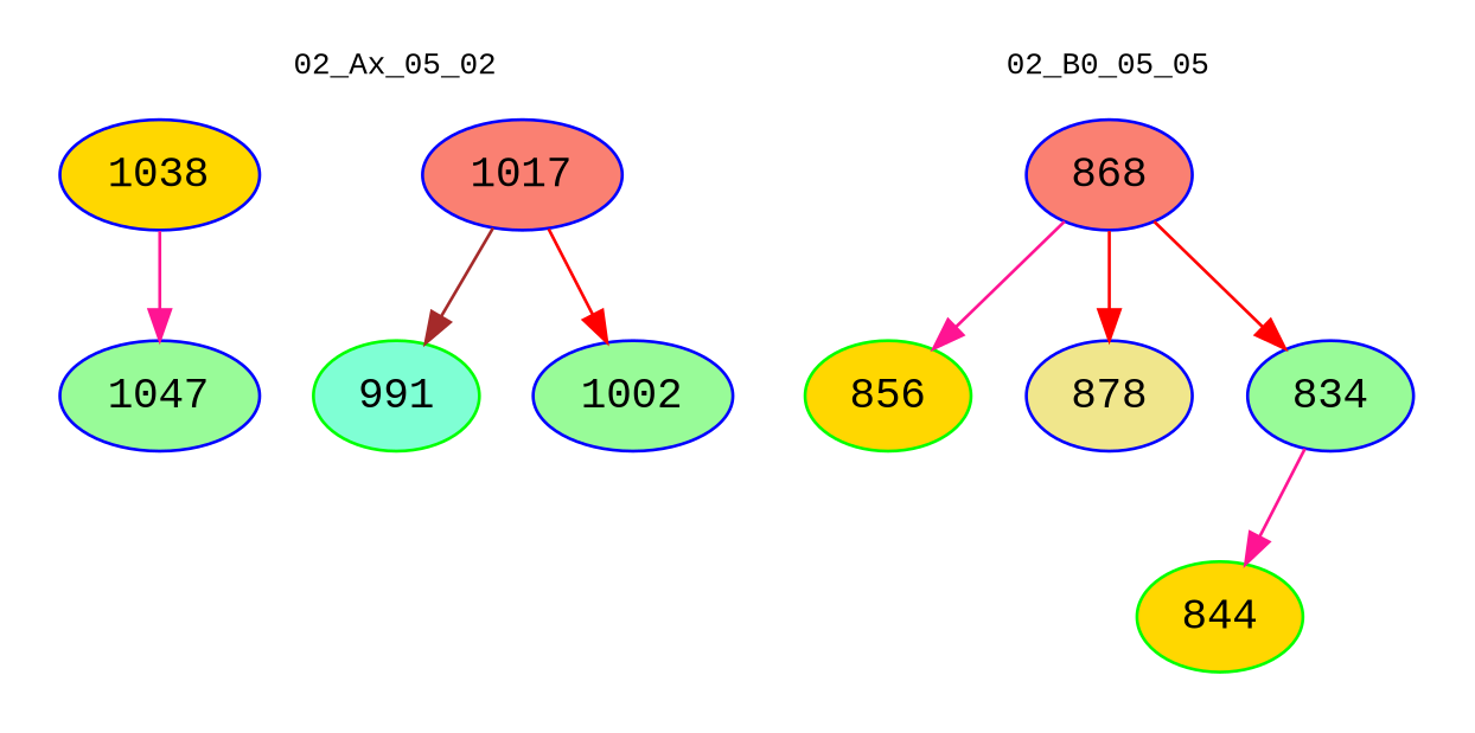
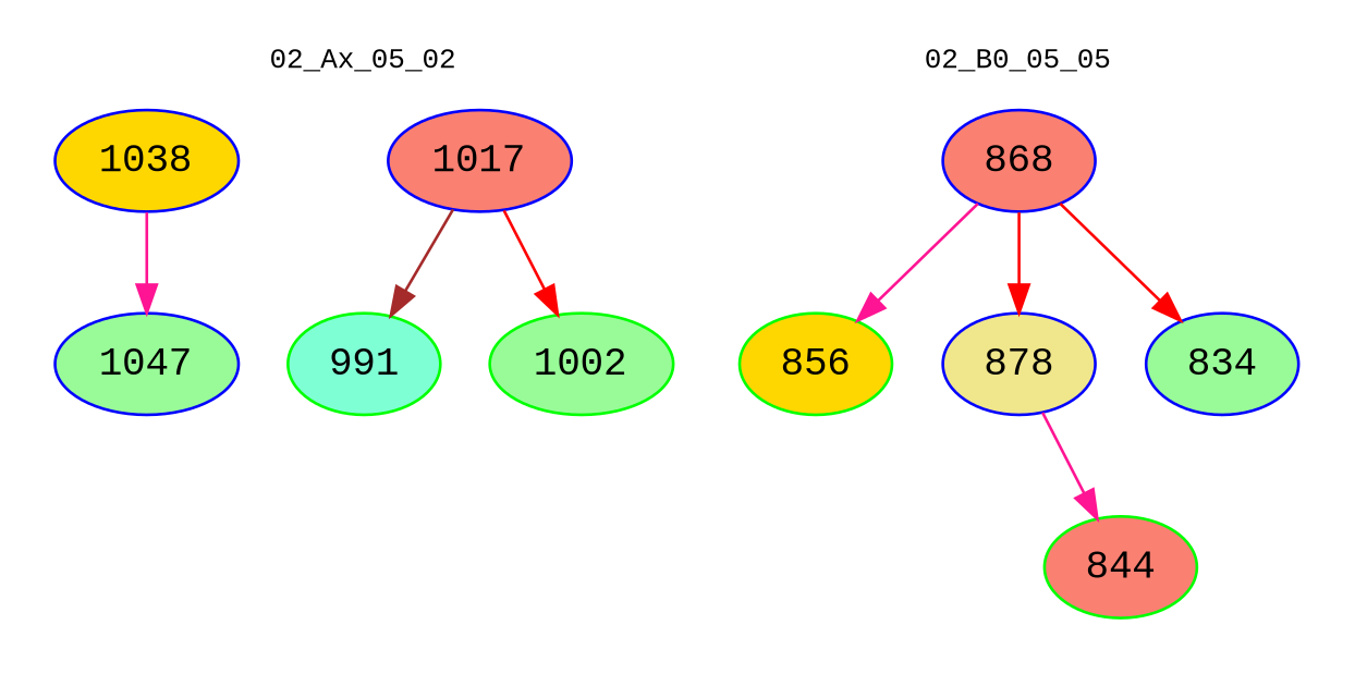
  digraph {
    fontname="Liberation Mono"
    node [color=blue fillcolor=gold fontname="Liberation Mono" style=filled]
    edge [color=red fontname="Liberation Mono"]
    n1 [fillcolor=salmon label=1017]
    n2 [color=green fillcolor=aquamarine label=991]
    n3 [label=1038]
-   n4 [fillcolor=palegreen label=1002]
+   n4 [color=green fillcolor=palegreen label=1002]
    n5 [fillcolor=palegreen label=1047]
    n6 [fillcolor=salmon label=868]
    n7 [color=green label=856]
    n8 [fillcolor=khaki label=878]
    n9 [fillcolor=palegreen label=834]
-   n10 [color=green label=844]
+   n10 [color=green fillcolor=salmon label=844]
    subgraph cluster_1 {
      color=white
      fontsize=10
      label="02_Ax_05_02"
      n1
      n2
      n3
      n4
      n5
    }
    subgraph cluster_2 {
      color=white
      fontsize=10
      label="02_B0_05_05"
      n6
      n7
      n8
      n9
      n10
    }
    n1 -> n2 [color=brown]
    n1 -> n4
    n3 -> n5 [color=deeppink]
    n6 -> n7 [color=deeppink]
    n6 -> n8
    n6 -> n9
-   n9 -> n10 [color=deeppink]
+   n8 -> n10 [color=deeppink]
  }
